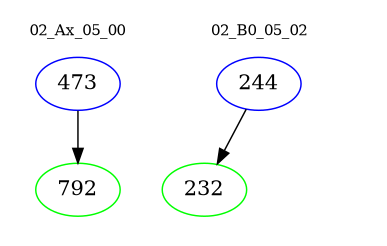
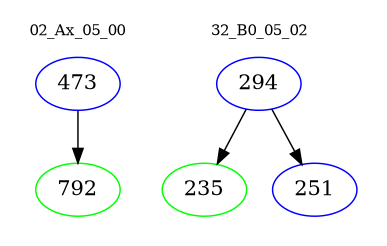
  digraph {
    node [color=blue]
    edge [color=black]
    n1 [label=473]
    n2 [color=green label=792]
-   n3 [label=244]
-   n4 [color=green label=232]
+   n3 [label=294]
+   n4 [color=green label=235]
+   n5 [label=251]
    subgraph cluster_1 {
      color=white
      fontsize=10
      label="02_Ax_05_00"
      n1
      n2
    }
    subgraph cluster_2 {
      color=white
      fontsize=10
-     label="02_B0_05_02"
+     label="32_B0_05_02"
      n3
      n4
+     n5
    }
    n1 -> n2
    n3 -> n4
+   n3 -> n5
  }
